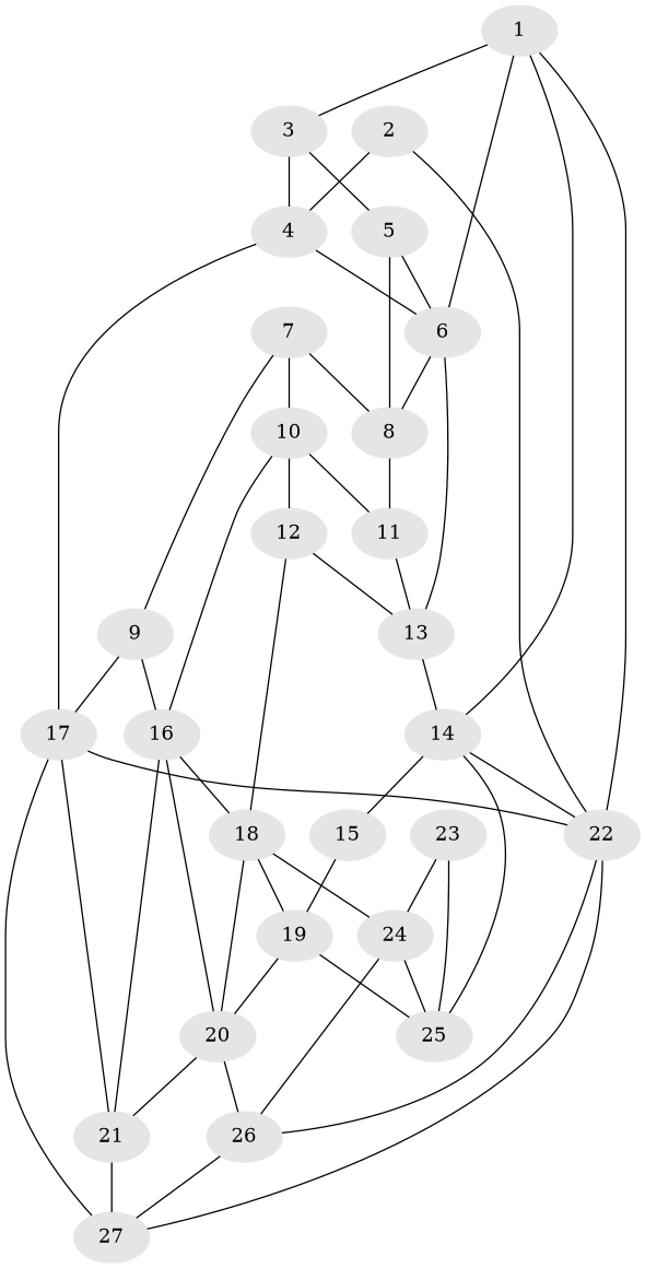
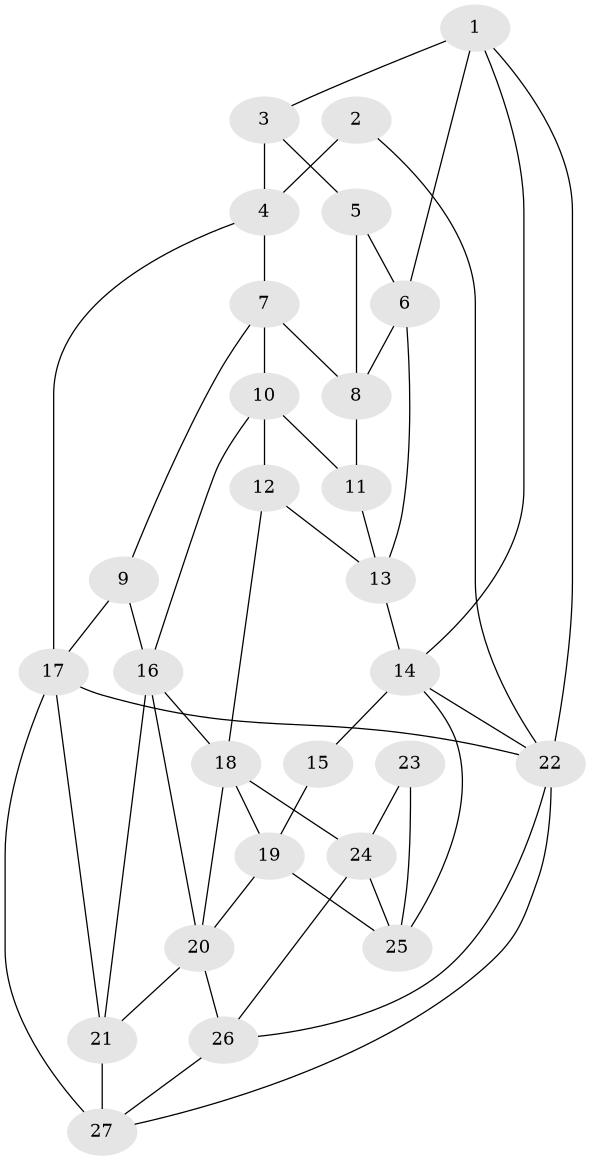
  graph {
    node [color=gray90 style=filled]
    edge [weight=1.0]
    1
    3
    6
    14
    22
    4
    5
    8
    13
    15
    25
    27
    26
    2
    7
    17
    9
    10
    21
    11
    16
    12
    18
    20
    19
    24
    23
    1 -- 3
    1 -- 6
    1 -- 14
    1 -- 22
    3 -- 4
    3 -- 5
    6 -- 8
    6 -- 13
    14 -- 22
    14 -- 15
    14 -- 25
    22 -- 27
    22 -- 26
-   4 -- 6
+   4 -- 7
    4 -- 17
    5 -- 6
    5 -- 8
    8 -- 11
    13 -- 14
    15 -- 19
    26 -- 27
    2 -- 22
    2 -- 4
    7 -- 8
    7 -- 9
    7 -- 10
    17 -- 22
    17 -- 27 [weight=2.0]
    17 -- 21
    9 -- 17
    9 -- 16 [weight=2.0]
    10 -- 11
    10 -- 16
    10 -- 12
    21 -- 27
    11 -- 13
    16 -- 21
    16 -- 18
    16 -- 20
    12 -- 13
    12 -- 18
    18 -- 20
    18 -- 19
    18 -- 24
    20 -- 26
    20 -- 21
    19 -- 25
    19 -- 20
    24 -- 25
    24 -- 26
    23 -- 25
    23 -- 24
  }
